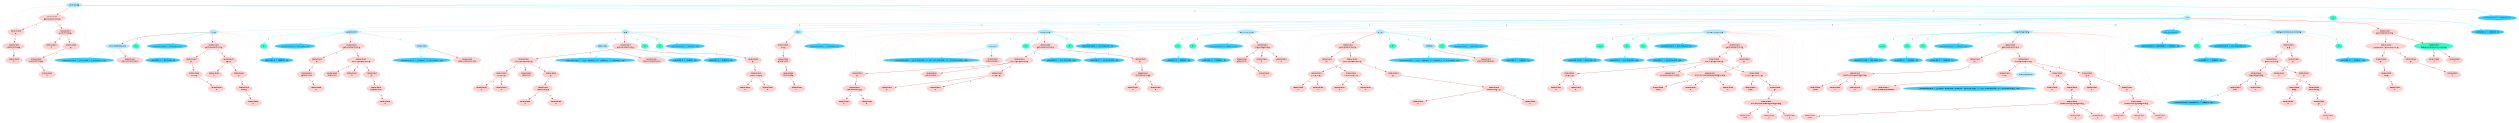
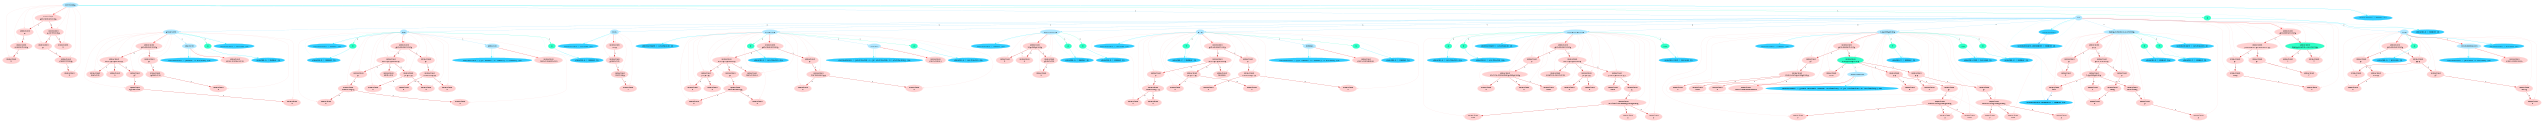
  digraph {
    fontname="Courier Prime"
    node [color="#ffd1d1" fontname="Courier Prime" shape=ellipse style=filled]
    edge [arrowHead=normal arrowsize=1 color="#ffd5d5" dir=forward fontname="Courier Prime"]
    n1 [label="undefined\n$withbehaviour$"]
    n2 [label="undefined\n$!"]
    n3 [label="undefined\n$=previous$"]
    n4 [label="undefined\ntheprevious$"]
    n5 [label="undefined\n$?"]
    n6 [label="undefined\nx"]
    n7 [label="undefined\nx"]
    n8 [label="undefined\ntheprevious$"]
    n9 [label="undefined\nx"]
    n10 [label="undefined\nfunctionboolNot"]
    n11 [label="undefined\n$withbehaviour$"]
    n12 [label="undefined\n$!"]
    n13 [label="undefined\n$$=$"]
    n14 [label="undefined\n#not$"]
    n15 [label="undefined\na"]
    n16 [label="undefined\n$?"]
    n17 [label="undefined\na"]
    n18 [label="undefined\n#not$"]
    n19 [label="undefined\na"]
    n20 [label="undefined\nfunctionisActive"]
    n21 [label="undefined\n$withbehaviour$"]
    n22 [label="undefined\n$!"]
    n23 [label="undefined\napply$to$andget$"]
    n24 [label="undefined\n#$isactive"]
    n25 [label="undefined\nisactive"]
    n26 [label="undefined\na"]
    n27 [label="undefined\n$?"]
    n28 [label="undefined\na"]
    n29 [label="undefined\n#$isactive"]
    n30 [label="undefined\na"]
    n31 [label="undefined\nfunctionaddition"]
    n32 [label="undefined\n$withbehaviour$"]
    n33 [label="undefined\n$!"]
    n34 [label="undefined\napply$to$andget$"]
    n35 [label="undefined\nresultof$+$"]
    n36 [label="undefined\naddition"]
    n37 [label="undefined\n{a:$b:$}"]
    n38 [label="undefined\n$?"]
    n39 [label="undefined\na"]
    n40 [label="undefined\nb"]
    n41 [label="undefined\na"]
    n42 [label="undefined\nb"]
    n43 [label="undefined\nresultof$+$"]
    n44 [label="undefined\na"]
    n45 [label="undefined\nb"]
    n46 [label="undefined\nnot$"]
    n47 [label="undefined\n$isactive"]
    n48 [label="undefined\nprevious$"]
    n49 [label="undefined\n1"]
    n50 [label="undefined\nfunctionall"]
    n51 [label="undefined\n$withbehaviour$"]
    n52 [label="undefined\n$?"]
    n53 [label="undefined\napply$to$andget$"]
    n54 [label="undefined\nvariableall$$"]
    n55 [label="undefined\nfunctionall"]
    n56 [label="undefined\n$!"]
    n57 [label="undefined\n{a:$b:$}"]
    n58 [label="undefined\na"]
    n59 [label="undefined\nb"]
    n60 [label="undefined\nvariableall$$"]
    n61 [label="undefined\na"]
    n62 [label="undefined\nb"]
    n63 [label="undefined\na"]
    n64 [label="undefined\nb"]
    n65 [label="undefined\nif$then$else$"]
    n66 [label="undefined\n$isactive"]
    n67 [label="undefined\na"]
    n68 [label="undefined\nb"]
    n69 [label="undefined\na"]
    n70 [label="undefined\nfunctionisEqual"]
    n71 [label="undefined\n$withbehaviour$"]
    n72 [label="undefined\n$!"]
    n73 [label="undefined\napply$to$andget$"]
    n74 [label="undefined\nresultof$==$"]
+   n75 [label="undefined\nisequal"]
    n76 [label="undefined\n{a:$,b:$}"]
    n77 [label="undefined\n$?"]
    n78 [label="undefined\nu"]
    n79 [label="undefined\nv"]
    n80 [label="undefined\nu"]
    n81 [label="undefined\nv"]
    n82 [label="undefined\nresultof$==$"]
    n83 [label="undefined\nu"]
    n84 [label="undefined\nv"]
    n85 [label="undefined\nfunctionwhenThenElse"]
    n86 [label="undefined\n$withbehaviour$"]
    n87 [label="undefined\n$?"]
    n88 [label="undefined\napply$to$andget$"]
    n89 [label="undefined\nactivationofwhen$then$else$"]
    n90 [label="undefined\nflowinitiallyfrom"]
    n91 [label="undefined\n{cond:$source:$}"]
    n92 [label="undefined\n{a:$b:$}"]
    n93 [label="undefined\ncond"]
    n94 [label="undefined\na"]
    n95 [label="undefined\nb"]
    n96 [label="undefined\ncond"]
    n97 [label="undefined\n$!"]
    n98 [label="undefined\na"]
    n99 [label="undefined\nb"]
    n100 [label="undefined\nactivationofwhen$then$else$"]
    n101 [label="undefined\ncond"]
    n102 [label="undefined\na"]
    n103 [label="undefined\nb"]
    n104 [label="undefined\n$withbehaviour$"]
    n105 [label="undefined\n$!"]
-   n106 [label="undefined\nwhen$then$else$"]
+   n106 [label="undefined\nwhen$then$else$" fillcolor="#2fffc7"]
    n107 [label="undefined\nresultofif$then$else$"]
    n108 [label="undefined\ncond"]
    n109 [label="undefined\n$=$"]
    n110 [label="undefined\n$=$"]
    n111 [color="#afe7ff" label=whenThenElse]
    n112 [label="undefined\ncond"]
    n113 [label="undefined\nx"]
    n114 [label="undefined\ny"]
    n115 [label="undefined\n$?"]
    n116 [label="undefined\nx"]
    n117 [label="undefined\n$?"]
    n118 [label="undefined\ny"]
    n119 [label="undefined\nresultofif$then$else$"]
    n120 [label="undefined\ncond"]
    n121 [label="undefined\nx"]
    n122 [label="undefined\ny"]
    n123 [label="undefined\nresultofif$then$else$"]
    n124 [label="undefined\ncond"]
    n125 [label="undefined\nx"]
    n126 [label="undefined\ny"]
    n127 [label="undefined\n$=$"]
    n128 [label="undefined\n$?"]
    n129 [label="undefined\n$fallbackto$"]
    n130 [label="undefined\nx"]
    n131 [label="undefined\n$!"]
    n132 [label="undefined\nif$then$else$"]
    n133 [label="undefined\nnew$"]
    n134 [label="undefined\ninit"]
    n135 [label="undefined\ny"]
    n136 [label="undefined\nprevious$"]
    n137 [label="undefined\nx"]
    n138 [color="#2fcdff" label="theInterface.theResult : Number out"]
    n139 [label="undefined\n$!"]
    n140 [label="undefined\nx"]
    n141 [label="undefined\n$withbehaviour$"]
    n142 [label="undefined\n{theNumber:$theResult:$}"]
    n143 [fillcolor="#2fffc7" label="undefined\nmake$flowinitiallyfrom$"]
    n144 [label="undefined\n$?"]
    n145 [label="undefined\n$!"]
    n146 [label="undefined\ny"]
    n147 [label="undefined\n1"]
    n148 [label="undefined\nnew$"]
    n149 [label="undefined\ny"]
    n150 [label="undefined\ny"]
    n151 [color="#afe7ff" label=bob]
    n152 [color="#afe7ff" label="not$"]
    n153 [color="#afe7ff" label="$isactive"]
    n154 [color="#afe7ff" label="$+$"]
    n155 [color="#afe7ff" label=init]
    n156 [color="#afe7ff" label="all$else$"]
    n157 [color="#afe7ff" label="$fallbackto$"]
    n158 [color="#afe7ff" label="$==$"]
    n159 [color="#afe7ff" label="when$then$else$"]
    n160 [color="#afe7ff" label="if$then$else$"]
    n161 [color="#afe7ff" label="make$flowinitiallyfrom$"]
    n162 [color="#2fcdff" label=theInterface]
    n163 [color="#2fcdff" label="theInterface.theNumber : Number in"]
    n164 [color="#afe7ff" label="previous$"]
    n165 [color="#2fffc7" label=x]
    n166 [color="#2fcdff" label="theArgs.x : Number in"]
    n167 [color="#2fcdff" label="theInterface : Number out"]
    n168 [color="#afe7ff" label=booleannegation]
    n169 [color="#2fffc7" label=a]
    n170 [color="#2fcdff" label="theArgs.a : Boolean in"]
    n171 [color="#2fcdff" label="theInterface : Boolean out"]
    n172 [color="#afe7ff" label=isactive]
    n173 [color="#2fffc7" label=a]
    n174 [color="#2fcdff" label="theArgs.a : Number in"]
    n175 [color="#2fcdff" label="theInterface : Boolean out"]
    n176 [color="#afe7ff" label=addition]
    n177 [color="#2fffc7" label=a]
    n178 [color="#2fffc7" label=b]
    n179 [color="#2fcdff" label="theArgs.a : Number in"]
    n180 [color="#2fcdff" label="theArgs.b : Number in"]
    n181 [color="#2fcdff" label="theInterface : Number out"]
    n182 [color="#2fcdff" label="theInterface : Boolean out"]
    n183 [color="#afe7ff" label=funcall]
    n184 [color="#2fffc7" label=a]
    n185 [color="#2fffc7" label=b]
    n186 [color="#2fcdff" label="theArgs.a : Activation out"]
    n187 [color="#2fcdff" label="theArgs.b : Activation out"]
    n188 [color="#2fcdff" label="theInterface : Activation in"]
    n189 [color="#2fffc7" label=a]
    n190 [color="#2fffc7" label=b]
    n191 [color="#2fcdff" label="theArgs.a : Number in"]
    n192 [color="#2fcdff" label="theArgs.b : Number in"]
    n193 [color="#2fcdff" label="theInterface : Number out"]
    n194 [color="#afe7ff" label=isequal]
    n195 [color="#2fffc7" label=u]
    n196 [color="#2fffc7" label=v]
+   n197 [color="#2fcdff" label="theArgs.u : Number in"]
    n198 [color="#2fcdff" label="theArgs.v : Number in"]
    n199 [color="#2fcdff" label="theInterface : Boolean out"]
    n200 [color="#2fffc7" label=cond]
    n201 [color="#2fffc7" label=a]
    n202 [color="#2fffc7" label=b]
    n203 [color="#2fcdff" label="theArgs.cond : Boolean in"]
    n204 [color="#2fcdff" label="theArgs.a : Activation out"]
    n205 [color="#2fcdff" label="theArgs.b : Activation out"]
    n206 [color="#2fcdff" label="theInterface : Activation in"]
    n207 [color="#2fffc7" label=cond]
    n208 [color="#2fffc7" label=x]
    n209 [color="#2fffc7" label=y]
    n210 [color="#2fcdff" label="theArgs.cond : Boolean in"]
    n211 [color="#2fcdff" label="theArgs.x : Number in"]
    n212 [color="#2fcdff" label="theArgs.y : Number in"]
    n213 [color="#2fcdff" label="theInterface : Number out"]
    n214 [color="#2fffc7" label=x]
    n215 [color="#2fffc7" label=y]
    n216 [color="#2fcdff" label="theArgs.x : Number ref"]
    n217 [color="#2fcdff" label="theArgs.y : Number in"]
    n218 [color="#2fcdff" label="theInterface : Activation in"]
    n219 [color="#2fcdff" label="theInterface : {Boolean -> Boolean} out"]
    n220 [color="#2fcdff" label="theInterface : {Number -> Boolean} out"]
    n221 [color="#2fcdff" label="theInterface : {{a: Number, b: Number} -> Number} out"]
    n222 [color="#2fcdff" label="theInterface : {Activation -> {a: Activation, b: Activation}} out"]
    n223 [color="#2fcdff" label="theInterface : {{a: Number, b: Number} -> Boolean} out"]
    n224 [color="#2fcdff" label="theInterface : {{cond: Boolean, source: Activation} -> {a: Activation, b: Activation}} out"]
    n1 -> n2 [color="#d00000" label=1]
    n1 -> n3 [color="#d00000" label=2]
    n2 -> n4 [color="#d00000" label=1]
    n3 -> n5 [color="#d00000" label=1]
    n3 -> n6 [color="#d00000" label=2]
    n4 -> n7 [color="#d00000" label=1]
    n5 -> n8 [color="#d00000" label=1]
    n8 -> n9 [color="#d00000" label=1]
    n11 -> n12 [color="#d00000" label=1]
    n11 -> n13 [color="#d00000" label=2]
    n12 -> n14 [color="#d00000" label=1]
    n13 -> n15 [color="#d00000" label=2]
    n13 -> n16 [color="#d00000" label=3]
    n14 -> n17 [color="#d00000" label=1]
    n16 -> n18 [color="#d00000" label=1]
    n18 -> n19 [color="#d00000" label=1]
    n21 -> n22 [color="#d00000" label=1]
    n21 -> n23 [color="#d00000" label=2]
    n22 -> n24 [color="#d00000" label=1]
    n23 -> n25 [color="#d00000" label=1]
    n23 -> n26 [color="#d00000" label=2]
    n23 -> n27 [color="#d00000" label=3]
    n24 -> n28 [color="#d00000" label=1]
    n27 -> n29 [color="#d00000" label=1]
    n29 -> n30 [color="#d00000" label=1]
    n32 -> n33 [color="#d00000" label=1]
    n32 -> n34 [color="#d00000" label=2]
    n33 -> n35 [color="#d00000" label=1]
    n34 -> n36 [color="#d00000" label=1]
    n34 -> n37 [color="#d00000" label=2]
    n34 -> n38 [color="#d00000" label=3]
    n35 -> n39 [color="#d00000" label=1]
    n35 -> n40 [color="#d00000" label=2]
    n37 -> n41 [color="#d00000" label=1]
    n37 -> n42 [color="#d00000" label=2]
    n38 -> n43 [color="#d00000" label=1]
    n43 -> n44 [color="#d00000" label=1]
    n43 -> n45 [color="#d00000" label=2]
    n46 -> n47 [color="#d00000" label=1]
    n47 -> n48 [color="#d00000" label=1]
    n48 -> n49 [color="#d00000" label=1]
    n51 -> n52 [color="#d00000" label=1]
    n51 -> n53 [color="#d00000" label=2]
    n52 -> n54 [color="#d00000" label=1]
    n53 -> n55 [color="#d00000" label=1]
    n53 -> n56 [color="#d00000" label=2]
    n53 -> n57 [color="#d00000" label=3]
    n54 -> n58 [color="#d00000" label=1]
    n54 -> n59 [color="#d00000" label=2]
    n56 -> n60 [color="#d00000" label=1]
    n57 -> n61 [color="#d00000" label=1]
    n57 -> n62 [color="#d00000" label=2]
    n60 -> n63 [color="#d00000" label=1]
    n60 -> n64 [color="#d00000" label=2]
    n65 -> n66 [color="#d00000" label=1]
    n65 -> n67 [color="#d00000" label=2]
    n65 -> n68 [color="#d00000" label=3]
    n66 -> n69 [color="#d00000" label=1]
    n71 -> n72 [color="#d00000" label=1]
    n71 -> n73 [color="#d00000" label=2]
    n72 -> n74 [color="#d00000" label=1]
+   n73 -> n75 [color="#d00000" label=1]
    n73 -> n76 [color="#d00000" label=2]
    n73 -> n77 [color="#d00000" label=3]
    n74 -> n78 [color="#d00000" label=1]
    n74 -> n79 [color="#d00000" label=2]
    n76 -> n80 [color="#d00000" label=1]
    n76 -> n81 [color="#d00000" label=2]
    n77 -> n82 [color="#d00000" label=1]
    n82 -> n83 [color="#d00000" label=1]
    n82 -> n84 [color="#d00000" label=2]
    n86 -> n87 [color="#d00000" label=1]
    n86 -> n88 [color="#d00000" label=2]
    n87 -> n89 [color="#d00000" label=1]
    n88 -> n90 [color="#d00000" label=1]
    n88 -> n91 [color="#d00000" label=2]
    n88 -> n92 [color="#d00000" label=3]
    n89 -> n93 [color="#d00000" label=1]
    n89 -> n94 [color="#d00000" label=2]
    n89 -> n95 [color="#d00000" label=3]
    n91 -> n96 [color="#d00000" label=1]
    n91 -> n97 [color="#d00000" label=2]
    n92 -> n98 [color="#d00000" label=1]
    n92 -> n99 [color="#d00000" label=2]
    n97 -> n100 [color="#d00000" label=1]
    n100 -> n101 [color="#d00000" label=1]
    n100 -> n102 [color="#d00000" label=2]
    n100 -> n103 [color="#d00000" label=3]
    n104 -> n105 [color="#d00000" label=1]
    n104 -> n106 [color="#d00000" label=2]
    n105 -> n107 [color="#d00000" label=1]
    n106 -> n108 [color="#d00000" label=1]
    n106 -> n109 [color="#d00000" label=2]
    n106 -> n110 [color="#d00000" label=3]
    n106 -> n111 [color="#81ddff" label=1]
    n107 -> n112 [color="#d00000" label=1]
    n107 -> n113 [color="#d00000" label=2]
    n107 -> n114 [color="#d00000" label=3]
    n109 -> n115 [color="#d00000" label=1]
    n109 -> n116 [color="#d00000" label=2]
    n110 -> n117 [color="#d00000" label=1]
    n110 -> n118 [color="#d00000" label=2]
    n111 -> n85 [color="#ff0000"]
    n111 -> n85
    n111 -> n224 [color="#00e8ff"]
    n111 -> n224 [color="#bef9ff"]
    n115 -> n119 [color="#d00000" label=1]
    n117 -> n123 [color="#d00000" label=1]
    n119 -> n120 [color="#d00000" label=1]
    n119 -> n121 [color="#d00000" label=2]
    n119 -> n122 [color="#d00000" label=3]
    n123 -> n124 [color="#d00000" label=1]
    n123 -> n125 [color="#d00000" label=2]
    n123 -> n126 [color="#d00000" label=3]
    n127 -> n128 [color="#d00000" label=1]
    n127 -> n129 [color="#d00000" label=2]
    n128 -> n130 [color="#d00000" label=1]
    n129 -> n131 [color="#d00000" label=1]
    n129 -> n132 [color="#d00000" label=2]
    n131 -> n133 [color="#d00000" label=1]
    n132 -> n134 [color="#d00000" label=1]
    n132 -> n135 [color="#d00000" label=2]
    n132 -> n136 [color="#d00000" label=3]
    n133 -> n137 [color="#d00000" label=1]
    n134 -> n138 [color="#008cff" label=2]
    n136 -> n139 [color="#d00000" label=1]
    n139 -> n140 [color="#d00000" label=1]
    n141 -> n142 [color="#d00000" label=1]
    n141 -> n143 [color="#d00000" label=2]
    n142 -> n144 [color="#d00000" label=1]
    n142 -> n145 [color="#d00000" label=2]
    n143 -> n146 [color="#d00000" label=1]
    n143 -> n147 [color="#d00000" label=2]
    n144 -> n148 [color="#d00000" label=1]
    n145 -> n149 [color="#d00000" label=1]
    n148 -> n150 [color="#d00000" label=1]
    n151 -> n138 [color="#bef9ff"]
    n151 -> n141 [color="#ff0000"]
    n151 -> n141
    n151 -> n142
    n151 -> n143
    n151 -> n144
    n151 -> n145
    n151 -> n146
    n151 -> n147
    n151 -> n148
    n151 -> n149
    n151 -> n150
    n151 -> n152 [color="#81ddff" label=2]
    n151 -> n153 [color="#81ddff" label=3]
    n151 -> n154 [color="#81ddff" label=4]
    n151 -> n155 [color="#81ddff" label=5]
    n151 -> n156 [color="#81ddff" label=6]
    n151 -> n157 [color="#81ddff" label=7]
    n151 -> n158 [color="#81ddff" label=8]
    n151 -> n159 [color="#81ddff" label=9]
    n151 -> n160 [color="#81ddff" label=10]
    n151 -> n161 [color="#81ddff" label=11]
    n151 -> n162 [color="#00e8ff"]
    n151 -> n162 [color="#bef9ff"]
    n151 -> n163 [color="#bef9ff"]
    n152 -> n11 [color="#ff0000"]
    n152 -> n11
    n152 -> n12
    n152 -> n13
    n152 -> n14
    n152 -> n15
    n152 -> n16
    n152 -> n17
    n152 -> n18
    n152 -> n19
    n152 -> n168 [color="#ff0000" label=1]
    n152 -> n169 [color="#2fffc7" label=1]
    n152 -> n170 [color="#bef9ff"]
    n152 -> n171 [color="#00e8ff"]
    n152 -> n171 [color="#bef9ff"]
    n153 -> n21 [color="#ff0000"]
    n153 -> n21
    n153 -> n22
    n153 -> n23
    n153 -> n24
    n153 -> n25
    n153 -> n26
    n153 -> n27
    n153 -> n28
    n153 -> n29
    n153 -> n30
    n153 -> n172 [color="#81ddff" label=1]
    n153 -> n173 [color="#2fffc7" label=1]
    n153 -> n174 [color="#bef9ff"]
    n153 -> n175 [color="#00e8ff"]
    n153 -> n175 [color="#bef9ff"]
    n154 -> n32 [color="#ff0000"]
    n154 -> n32
    n154 -> n33
    n154 -> n34
    n154 -> n35
    n154 -> n36
    n154 -> n37
    n154 -> n38
    n154 -> n39
    n154 -> n40
    n154 -> n41
    n154 -> n42
    n154 -> n43
    n154 -> n44
    n154 -> n45
    n154 -> n176 [color="#81ddff" label=1]
    n154 -> n177 [color="#2fffc7" label=1]
    n154 -> n178 [color="#2fffc7" label=2]
    n154 -> n179 [color="#bef9ff"]
    n154 -> n180 [color="#bef9ff"]
    n154 -> n181 [color="#00e8ff"]
    n154 -> n181 [color="#bef9ff"]
    n155 -> n46 [color="#ff0000"]
    n155 -> n46
    n155 -> n47
    n155 -> n48
    n155 -> n49
    n155 -> n182 [color="#00e8ff"]
    n155 -> n182 [color="#bef9ff"]
    n156 -> n51 [color="#ff0000"]
    n156 -> n51
    n156 -> n52
    n156 -> n53
    n156 -> n54
    n156 -> n55
    n156 -> n56
    n156 -> n57
    n156 -> n58
    n156 -> n59
    n156 -> n60
    n156 -> n61
    n156 -> n62
    n156 -> n63
    n156 -> n64
    n156 -> n183 [color="#81ddff" label=1]
    n156 -> n184 [color="#2fffc7" label=1]
    n156 -> n185 [color="#2fffc7" label=2]
    n156 -> n186 [color="#bef9ff"]
    n156 -> n187 [color="#bef9ff"]
    n156 -> n188 [color="#00e8ff"]
    n156 -> n188 [color="#bef9ff"]
    n157 -> n65 [color="#ff0000"]
    n157 -> n65
    n157 -> n66
    n157 -> n67
    n157 -> n68
    n157 -> n69
    n157 -> n189 [color="#2fffc7" label=1]
    n157 -> n190 [color="#2fffc7" label=2]
    n157 -> n191 [color="#bef9ff"]
    n157 -> n192 [color="#bef9ff"]
    n157 -> n193 [color="#00e8ff"]
    n157 -> n193 [color="#bef9ff"]
    n158 -> n71 [color="#ff0000"]
    n158 -> n71
    n158 -> n72
    n158 -> n73
    n158 -> n74
+   n158 -> n75
    n158 -> n76
    n158 -> n77
    n158 -> n78
    n158 -> n79
    n158 -> n80
    n158 -> n81
    n158 -> n82
    n158 -> n83
    n158 -> n84
    n158 -> n194 [color="#81ddff" label=1]
    n158 -> n195 [color="#2fffc7" label=1]
    n158 -> n196 [color="#2fffc7" label=2]
+   n158 -> n197 [color="#bef9ff"]
    n158 -> n198 [color="#bef9ff"]
    n158 -> n199 [color="#00e8ff"]
    n158 -> n199 [color="#bef9ff"]
    n159 -> n86 [color="#ff0000"]
    n159 -> n86
    n159 -> n87
    n159 -> n88
    n159 -> n89
    n159 -> n90
    n159 -> n91
    n159 -> n92
    n159 -> n93
    n159 -> n94
    n159 -> n95
    n159 -> n96
    n159 -> n97
    n159 -> n98
    n159 -> n99
    n159 -> n100
    n159 -> n101
    n159 -> n102
    n159 -> n103
    n159 -> n200 [color="#2fffc7" label=1]
    n159 -> n201 [color="#2fffc7" label=2]
    n159 -> n202 [color="#2fffc7" label=3]
    n159 -> n203 [color="#bef9ff"]
    n159 -> n204 [color="#bef9ff"]
    n159 -> n205 [color="#bef9ff"]
    n159 -> n206 [color="#00e8ff"]
    n159 -> n206 [color="#bef9ff"]
    n160 -> n104 [color="#ff0000"]
    n160 -> n104
    n160 -> n105
    n160 -> n106
    n160 -> n107
    n160 -> n108
    n160 -> n109
    n160 -> n110
    n160 -> n112
    n160 -> n113
    n160 -> n114
    n160 -> n115
    n160 -> n116
    n160 -> n117
    n160 -> n118
    n160 -> n119
    n160 -> n120
    n160 -> n121
    n160 -> n122
    n160 -> n123
    n160 -> n124
    n160 -> n125
    n160 -> n126
    n160 -> n207 [color="#2fffc7" label=1]
    n160 -> n208 [color="#2fffc7" label=2]
    n160 -> n209 [color="#2fffc7" label=3]
    n160 -> n210 [color="#bef9ff"]
    n160 -> n211 [color="#bef9ff"]
    n160 -> n212 [color="#bef9ff"]
    n160 -> n213 [color="#00e8ff"]
    n160 -> n213 [color="#bef9ff"]
    n161 -> n127 [color="#ff0000"]
    n161 -> n127
    n161 -> n128
    n161 -> n129
    n161 -> n130
    n161 -> n131
    n161 -> n132
    n161 -> n133
    n161 -> n134
    n161 -> n135
    n161 -> n136
    n161 -> n137
    n161 -> n139
    n161 -> n140
    n161 -> n214 [color="#2fffc7" label=1]
    n161 -> n215 [color="#2fffc7" label=2]
    n161 -> n216 [color="#bef9ff"]
    n161 -> n217 [color="#bef9ff"]
    n161 -> n218 [color="#00e8ff"]
    n161 -> n218 [color="#bef9ff"]
    n162 -> n163 [color="#008cff" label=1]
    n164 -> n1 [color="#ff0000"]
    n164 -> n1
    n164 -> n2
    n164 -> n3
    n164 -> n4
    n164 -> n5
    n164 -> n6
    n164 -> n7
    n164 -> n8
    n164 -> n9
    n164 -> n151 [color="#81ddff" label=1]
    n164 -> n165 [color="#2fffc7" label=1]
    n164 -> n166 [color="#bef9ff"]
    n164 -> n167 [color="#00e8ff"]
    n164 -> n167 [color="#bef9ff"]
    n165 -> n166 [color="#00e8ff"]
    n168 -> n10 [color="#ff0000"]
    n168 -> n10
    n168 -> n219 [color="#00e8ff"]
    n168 -> n219 [color="#bef9ff"]
    n169 -> n170 [color="#00e8ff"]
    n172 -> n20 [color="#ff0000"]
    n172 -> n20
    n172 -> n220 [color="#00e8ff"]
    n172 -> n220 [color="#bef9ff"]
    n173 -> n174 [color="#00e8ff"]
    n176 -> n31 [color="#ff0000"]
    n176 -> n31
    n176 -> n221 [color="#00e8ff"]
    n176 -> n221 [color="#bef9ff"]
    n177 -> n179 [color="#00e8ff"]
    n178 -> n180 [color="#00e8ff"]
    n183 -> n50 [color="#ff0000"]
    n183 -> n50
    n183 -> n222 [color="#00e8ff"]
    n183 -> n222 [color="#bef9ff"]
    n184 -> n186 [color="#00e8ff"]
    n185 -> n187 [color="#00e8ff"]
    n189 -> n191 [color="#00e8ff"]
    n190 -> n192 [color="#00e8ff"]
    n194 -> n70 [color="#ff0000"]
    n194 -> n70
    n194 -> n223 [color="#00e8ff"]
    n194 -> n223 [color="#bef9ff"]
+   n195 -> n197 [color="#00e8ff"]
    n196 -> n198 [color="#00e8ff"]
    n200 -> n203 [color="#00e8ff"]
    n201 -> n204 [color="#00e8ff"]
    n202 -> n205 [color="#00e8ff"]
    n207 -> n210 [color="#00e8ff"]
    n208 -> n211 [color="#00e8ff"]
    n209 -> n212 [color="#00e8ff"]
    n214 -> n216 [color="#00e8ff"]
    n215 -> n217 [color="#00e8ff"]
  }
